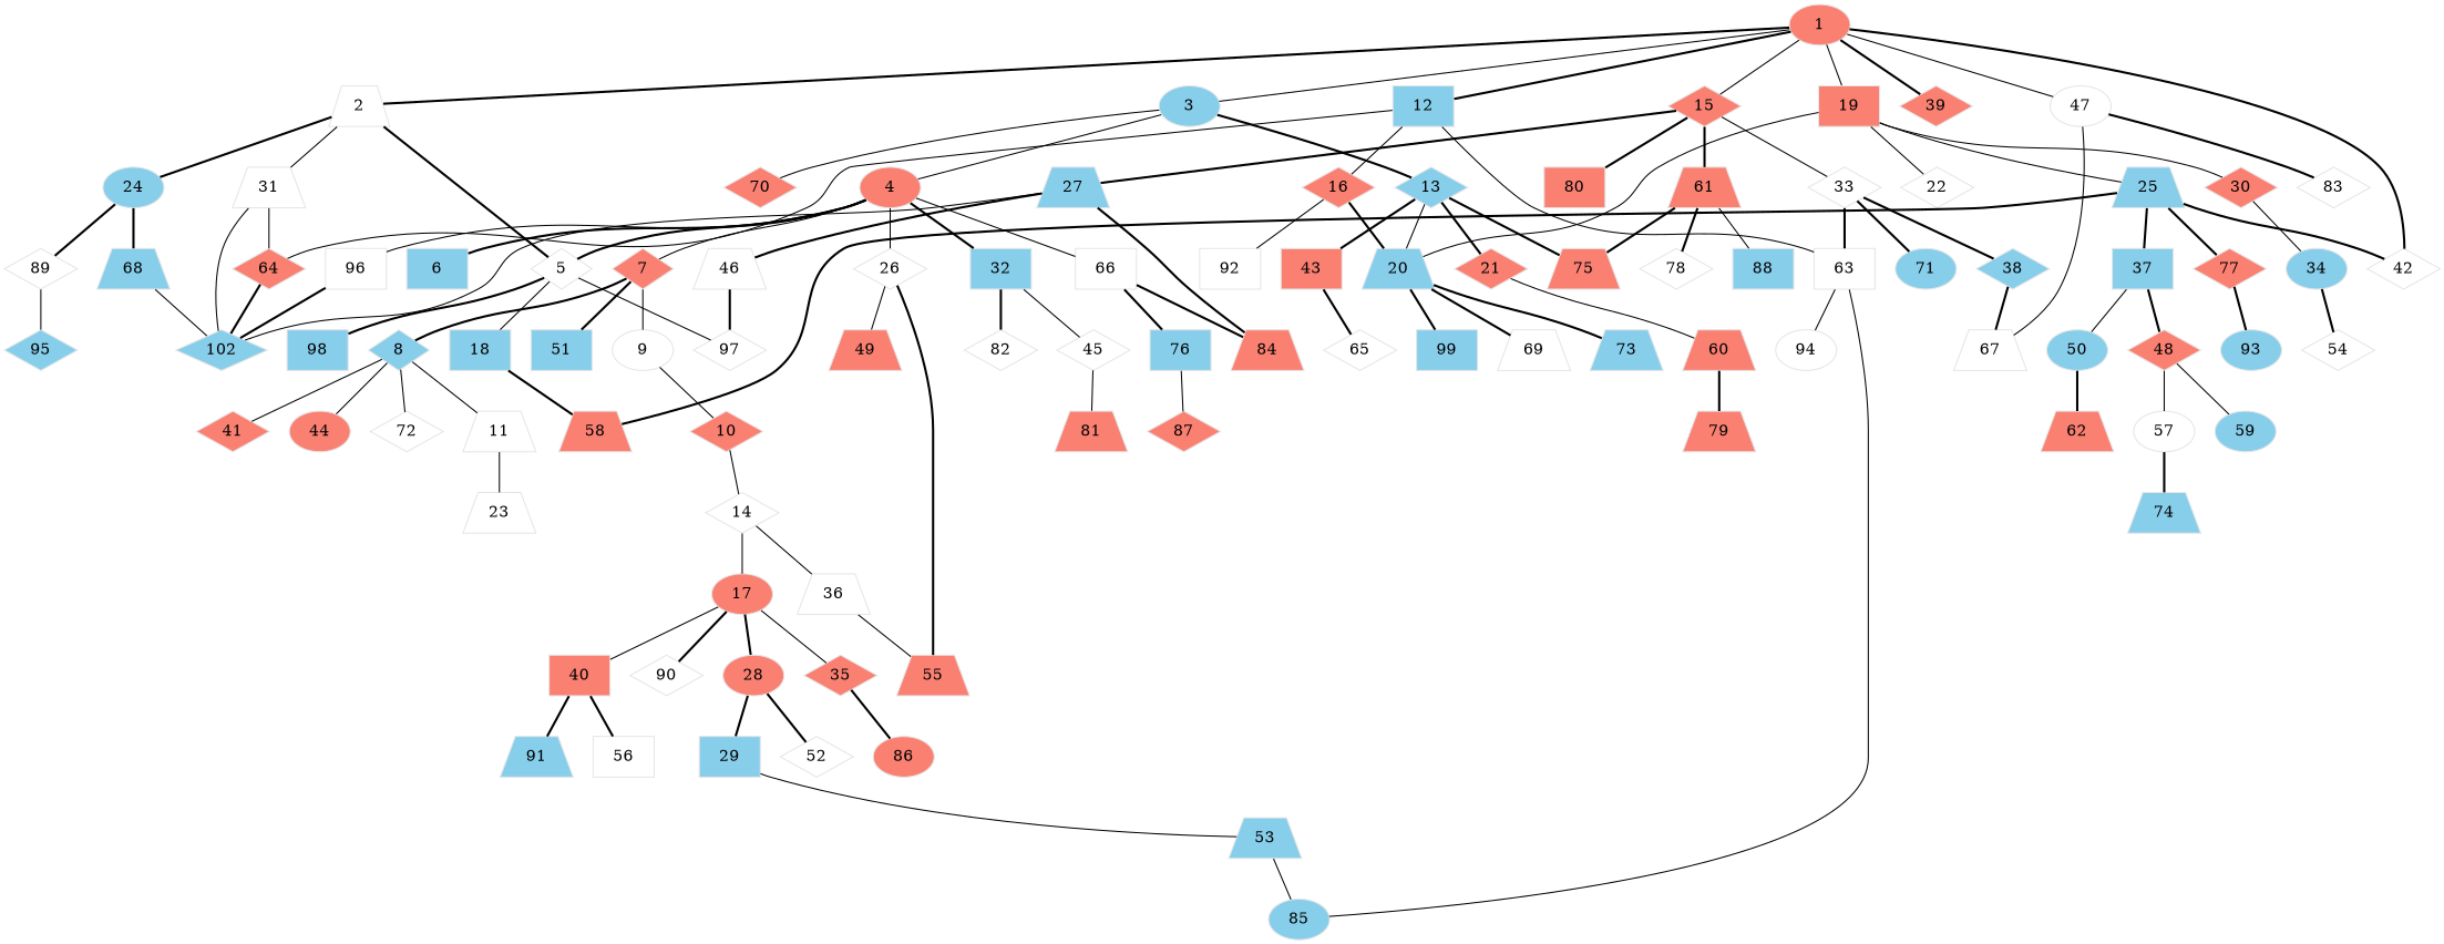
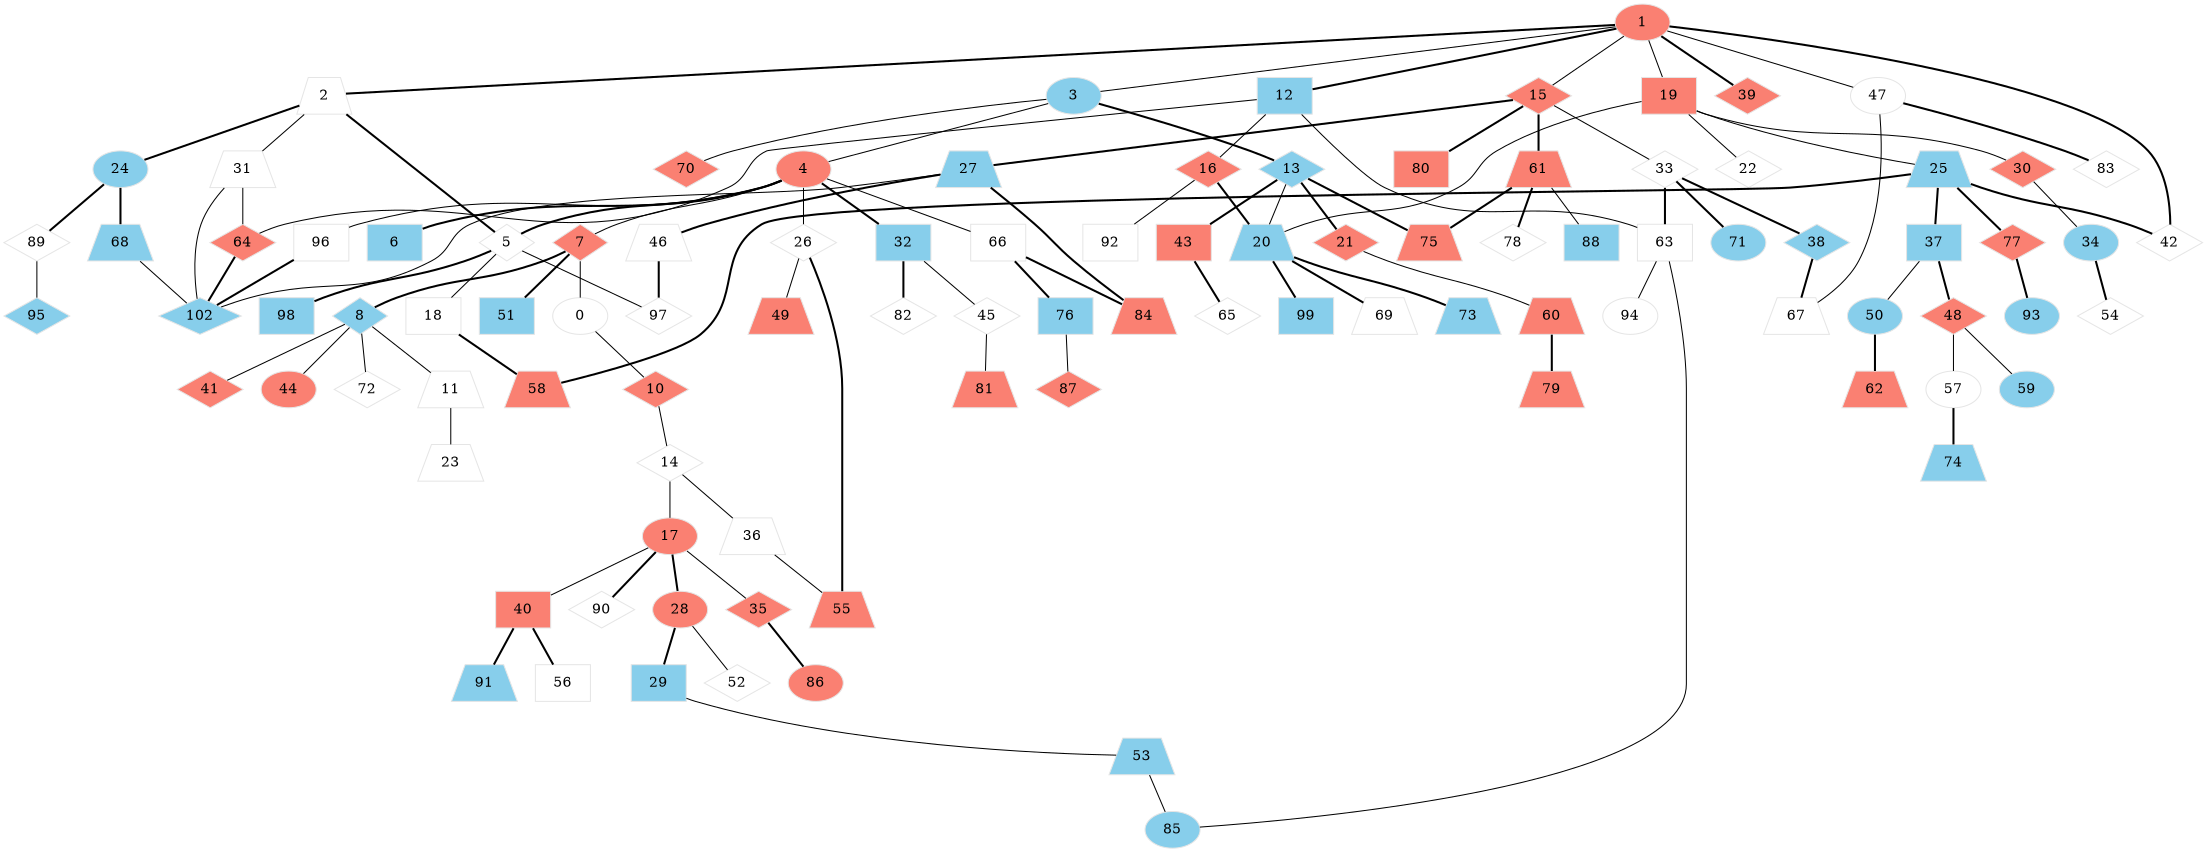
  graph {
    node [color=gray90 fillcolor=salmon shape=diamond style=filled]
    edge [style=bold]
    1 [shape=ellipse]
    2 [fillcolor=white shape=trapezium]
    3 [fillcolor=skyblue shape=ellipse]
    12 [fillcolor=skyblue shape=box]
    15
    19 [shape=box]
    39
    42 [fillcolor=white]
    47 [fillcolor=white shape=ellipse]
    5 [fillcolor=white]
    24 [fillcolor=skyblue shape=ellipse]
    31 [fillcolor=white shape=trapezium]
    4 [shape=ellipse]
    13 [fillcolor=skyblue]
    70
    16
    63 [fillcolor=white shape=box]
    64
    27 [fillcolor=skyblue shape=trapezium]
    33 [fillcolor=white]
    61 [shape=trapezium]
    80 [shape=box]
    20 [fillcolor=skyblue shape=trapezium]
    22 [fillcolor=white]
    25 [fillcolor=skyblue shape=trapezium]
    30
    67 [fillcolor=white shape=trapezium]
    83 [fillcolor=white]
-   18 [fillcolor=skyblue shape=box]
+   18 [fillcolor=white shape=box]
    97 [fillcolor=white]
    98 [fillcolor=skyblue shape=box]
    68 [fillcolor=skyblue shape=trapezium]
    89 [fillcolor=white]
    n34 [fillcolor=skyblue label=102]
    6 [fillcolor=skyblue shape=box]
    7
    26 [fillcolor=white]
    32 [fillcolor=skyblue shape=box]
    66 [fillcolor=white shape=box]
    96 [fillcolor=white shape=box]
    21
    43 [shape=box]
    75 [shape=trapezium]
    8 [fillcolor=skyblue]
-   9 [fillcolor=white shape=ellipse]
+   9 [fillcolor=white shape=ellipse label=0]
    51 [fillcolor=skyblue shape=box]
    49 [shape=trapezium]
    55 [shape=trapezium]
    45 [fillcolor=white]
    82 [fillcolor=white]
    84 [shape=trapezium]
    76 [fillcolor=skyblue shape=box]
    58 [shape=trapezium]
    11 [fillcolor=white shape=trapezium]
    41
    44 [shape=ellipse]
    72 [fillcolor=white]
    10
    23 [fillcolor=white shape=trapezium]
    14 [fillcolor=white]
    17 [shape=ellipse]
    36 [fillcolor=white shape=trapezium]
    92 [fillcolor=white shape=box]
    85 [fillcolor=skyblue shape=ellipse]
    94 [fillcolor=white shape=ellipse]
    69 [fillcolor=white shape=trapezium]
    73 [fillcolor=skyblue shape=trapezium]
    99 [fillcolor=skyblue shape=box]
    60 [shape=trapezium]
    65 [fillcolor=white]
    28 [shape=ellipse]
    35
    40 [shape=box]
    90 [fillcolor=white]
    46 [fillcolor=white shape=trapezium]
    38 [fillcolor=skyblue]
    71 [fillcolor=skyblue shape=ellipse]
    78 [fillcolor=white]
    88 [fillcolor=skyblue shape=box]
    29 [fillcolor=skyblue shape=box]
    52 [fillcolor=white]
    86 [shape=ellipse]
    56 [fillcolor=white shape=box]
    91 [fillcolor=skyblue shape=trapezium]
    37 [fillcolor=skyblue shape=box]
    77
    34 [fillcolor=skyblue shape=ellipse]
    79 [shape=trapezium]
    95 [fillcolor=skyblue]
    48
    50 [fillcolor=skyblue shape=ellipse]
    93 [fillcolor=skyblue shape=ellipse]
    53 [fillcolor=skyblue shape=trapezium]
    54 [fillcolor=white]
    81 [shape=trapezium]
    57 [fillcolor=white shape=ellipse]
    59 [fillcolor=skyblue shape=ellipse]
    62 [shape=trapezium]
    74 [fillcolor=skyblue shape=trapezium]
    87
    1 -- 2
    1 -- 3 [style=solid]
    1 -- 12
    1 -- 15 [style=solid]
    1 -- 19 [style=solid]
    1 -- 39
    1 -- 42
    1 -- 47 [style=solid]
    2 -- 5
    2 -- 24
    2 -- 31 [style=solid]
    3 -- 4 [style=solid]
    3 -- 13
    3 -- 70 [style=solid]
    12 -- 16 [style=solid]
    12 -- 63 [style=solid]
    12 -- 64 [style=solid]
    15 -- 27
    15 -- 33 [style=solid]
    15 -- 61
    15 -- 80
    19 -- 20 [style=solid]
    19 -- 22 [style=solid]
    19 -- 25 [style=solid]
    19 -- 30 [style=solid]
    47 -- 67 [style=solid]
    47 -- 83
    5 -- 18 [style=solid]
    5 -- 97 [style=solid]
    5 -- 98
    24 -- 68
    24 -- 89
    31 -- 64 [style=solid]
    31 -- n34 [style=solid]
    4 -- 5
    4 -- 6
    4 -- 7 [style=solid]
    4 -- 26 [style=solid]
    4 -- 32
    4 -- 66 [style=solid]
    4 -- 96 [style=solid]
    13 -- 20 [style=solid]
    13 -- 21
    13 -- 43
    13 -- 75
    16 -- 20
    16 -- 92 [style=solid]
    63 -- 85 [style=solid]
    63 -- 94 [style=solid]
    64 -- n34
    27 -- n34 [style=solid]
    27 -- 84
    27 -- 46
    33 -- 63
    33 -- 38
    33 -- 71
    61 -- 75
    61 -- 78
    61 -- 88 [style=solid]
    20 -- 69
    20 -- 73
    20 -- 99
    25 -- 42
    25 -- 58
    25 -- 37
    25 -- 77
    30 -- 34 [style=solid]
    18 -- 58
    68 -- n34 [style=solid]
    89 -- 95 [style=solid]
    7 -- 8
    7 -- 9 [style=solid]
    7 -- 51
    26 -- 49 [style=solid]
    26 -- 55
    32 -- 45 [style=solid]
    32 -- 82
    66 -- 84
    66 -- 76
    96 -- n34
    21 -- 60 [style=solid]
    43 -- 65
    8 -- 11 [style=solid]
    8 -- 41 [style=solid]
    8 -- 44 [style=solid]
    8 -- 72 [style=solid]
    9 -- 10 [style=solid]
    45 -- 81 [style=solid]
    76 -- 87 [style=solid]
    11 -- 23 [style=solid]
    10 -- 14 [style=solid]
    14 -- 17 [style=solid]
    14 -- 36 [style=solid]
    17 -- 28
    17 -- 35 [style=solid]
    17 -- 40 [style=solid]
    17 -- 90
    36 -- 55 [style=solid]
    60 -- 79
    28 -- 29
-   28 -- 52
+   28 -- 52 [style=solid]
    35 -- 86
    40 -- 56
    40 -- 91
    46 -- 97
    38 -- 67
    29 -- 53 [style=solid]
    37 -- 48
    37 -- 50 [style=solid]
    77 -- 93
    34 -- 54
    48 -- 57 [style=solid]
    48 -- 59 [style=solid]
    50 -- 62
    53 -- 85 [style=solid]
    57 -- 74
  }
